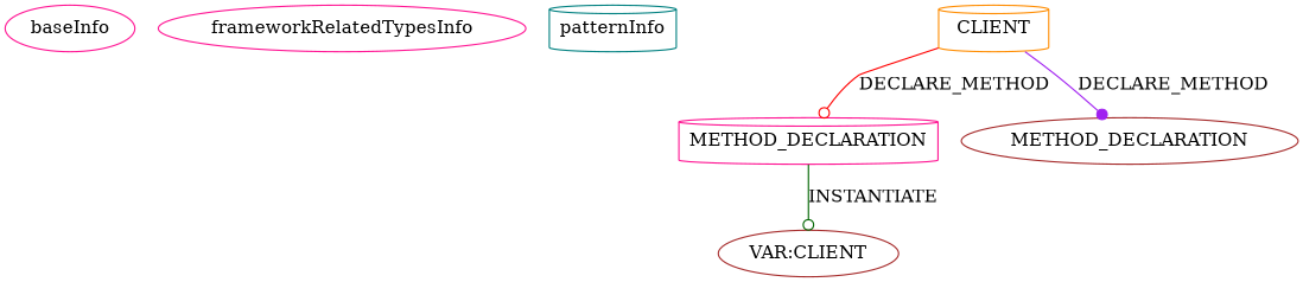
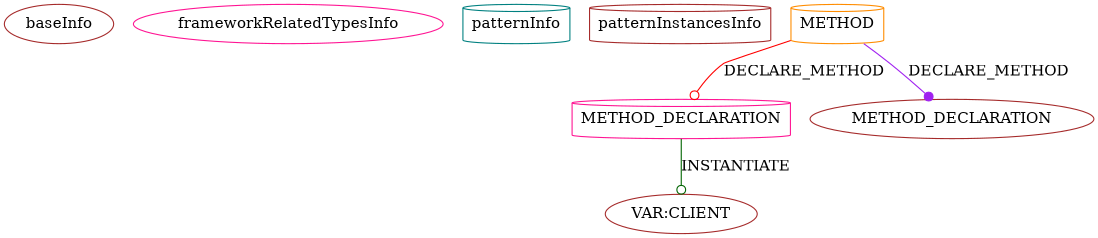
  digraph {
    node [color=brown shape=ellipse]
    edge [arrowhead=odot]
-   baseInfo [category=pattern color=deeppink graphId=1805 isAnonymous=false possibleRelation=false]
+   baseInfo [category=pattern graphId=1805 isAnonymous=false possibleRelation=false]
    frameworkRelatedTypesInfo [color=deeppink]
    patternInfo [color=teal frequency=2.0 patternRootClient=0 shape=cylinder]
+   patternInstancesInfo [0="luxferrari-AlgebrApp~/luxferrari-AlgebrApp/AlgebrApp-master/AlgebrApp/src/org/luxferrari/algebrapp/client/AlgebrApp.java~AlgebrApp~3667" 1="luxferrari-AlgebrApp~/luxferrari-AlgebrApp/AlgebrApp-master/AlgebrApp/src/org/luxferrari/algebrapp/client/Polynomial.java~Polynomial~3666" shape=cylinder]
    n5 [isFrameworkType=false label="VAR:CLIENT" vertexType=VARIABLE_EXPRESION]
    n6 [color=deeppink isFrameworkType=false label=METHOD_DECLARATION shape=cylinder vertexType=CLIENT_METHOD_DECLARATION]
-   n7 [color=darkorange isFrameworkType=false label=CLIENT shape=cylinder vertexType=ROOT_CLIENT_CLASS_DECLARATION]
+   n7 [color=darkorange isFrameworkType=false label=METHOD shape=cylinder vertexType=ROOT_CLIENT_CLASS_DECLARATION]
    n8 [isFrameworkType=false label=METHOD_DECLARATION vertexType=CLIENT_METHOD_DECLARATION]
    n6 -> n5 [color=darkgreen label=INSTANTIATE]
    n7 -> n6 [color=red label=DECLARE_METHOD]
    n7 -> n8 [arrowhead=dot color=purple label=DECLARE_METHOD]
  }
